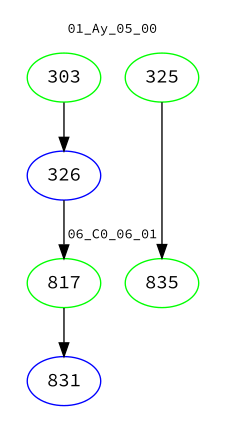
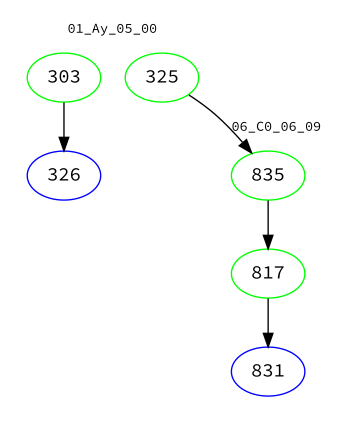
  digraph {
    fontname="Source Code Pro"
    node [color=green fontname="Source Code Pro"]
    edge [color=black fontname="Source Code Pro"]
    n1 [label=325]
    n2 [label=303]
    n3 [color=blue label=326]
    n4 [label=835]
    n5 [label=817]
    n6 [color=blue label=831]
    subgraph cluster_1 {
      color=white
      fontsize=10
      label="01_Ay_05_00"
      n1
      n2
      n3
    }
    subgraph cluster_2 {
      color=white
      fontsize=10
-     label="06_C0_06_01"
+     label="06_C0_06_09"
      n4
      n5
      n6
    }
    n1 -> n4
    n2 -> n3
-   n3 -> n5
+   n4 -> n5
    n5 -> n6
  }
